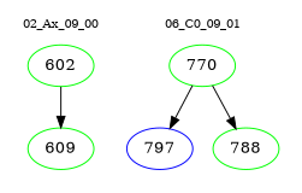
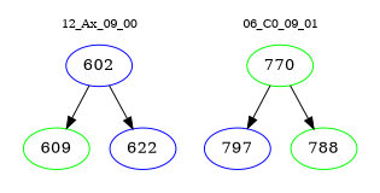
  digraph {
    node [color=green]
    edge [color=black]
-   n1 [label=602]
+   n1 [color=blue label=602]
    n2 [label=609]
+   n3 [color=blue label=622]
    n4 [label=770]
    n5 [color=blue label=797]
    n6 [label=788]
    subgraph cluster_1 {
      color=white
      fontsize=10
-     label="02_Ax_09_00"
+     label="12_Ax_09_00"
      n1
      n2
+     n3
    }
    subgraph cluster_2 {
      color=white
      fontsize=10
      label="06_C0_09_01"
      n4
      n5
      n6
    }
    n1 -> n2
+   n1 -> n3
    n4 -> n5
    n4 -> n6
  }
